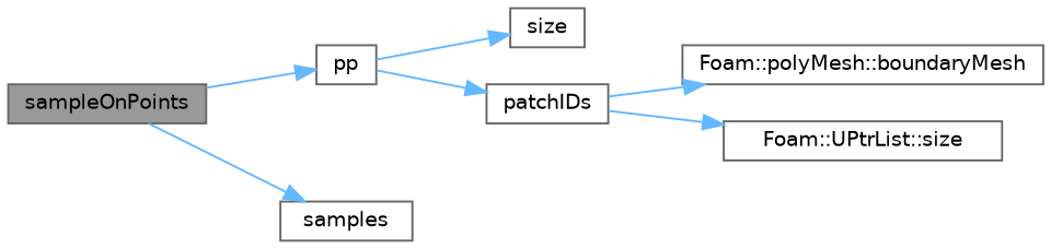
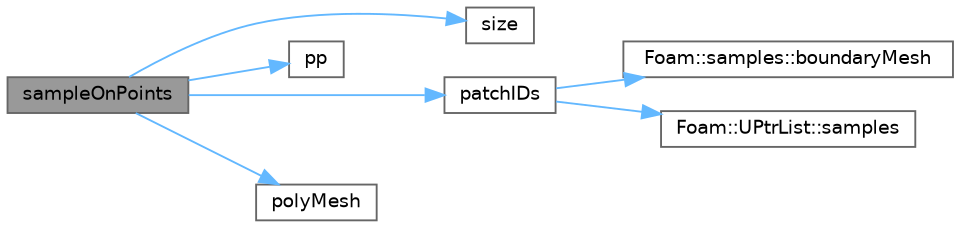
  digraph {
    fontname="DejaVu Sans"
    rankdir=LR
    node [color=grey40 fillcolor=white fontname="DejaVu Sans" fontsize=10 shape=box style=filled]
    edge [color=steelblue1 fontname="DejaVu Sans" fontsize=10 labelfontname=Helvetica labelfontsize=10 style=solid]
    n1 [color=gray40 fillcolor=grey60 fontcolor=black height=0.2 label=sampleOnPoints width=0.4]
    n2 [height=0.2 label=size width=0.4]
    n3 [height=0.2 label=patchIDs width=0.4]
    n4 [height=0.2 label=pp width=0.4]
-   n5 [height=0.2 label=samples width=0.4]
-   n6 [height=0.2 label="Foam::polyMesh::boundaryMesh" width=0.4]
-   n7 [height=0.2 label="Foam::UPtrList::size" width=0.4]
-   n4 -> n2
-   n4 -> n3
+   n5 [height=0.2 label=polyMesh width=0.4]
+   n6 [height=0.2 label="Foam::samples::boundaryMesh" width=0.4]
+   n7 [height=0.2 label="Foam::UPtrList::samples" width=0.4]
+   n1 -> n2
+   n1 -> n3
    n1 -> n4
    n1 -> n5
    n3 -> n6
    n3 -> n7
  }
